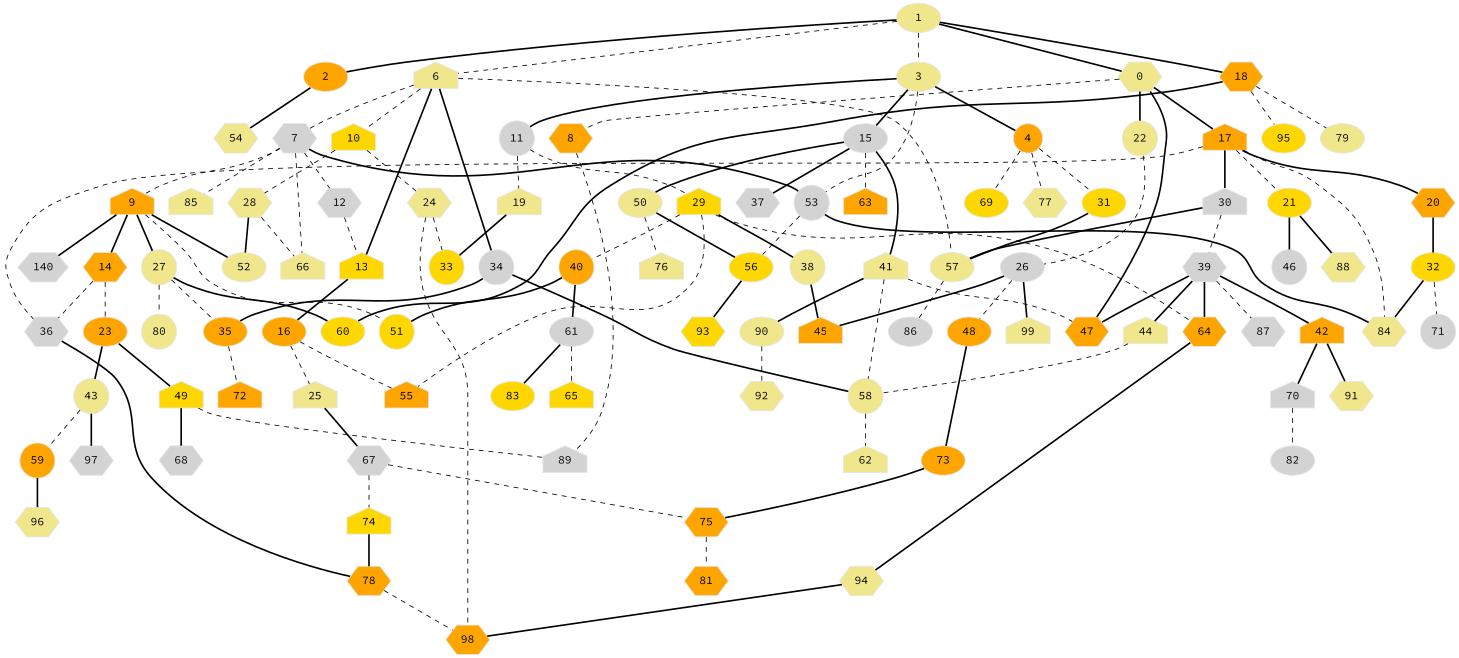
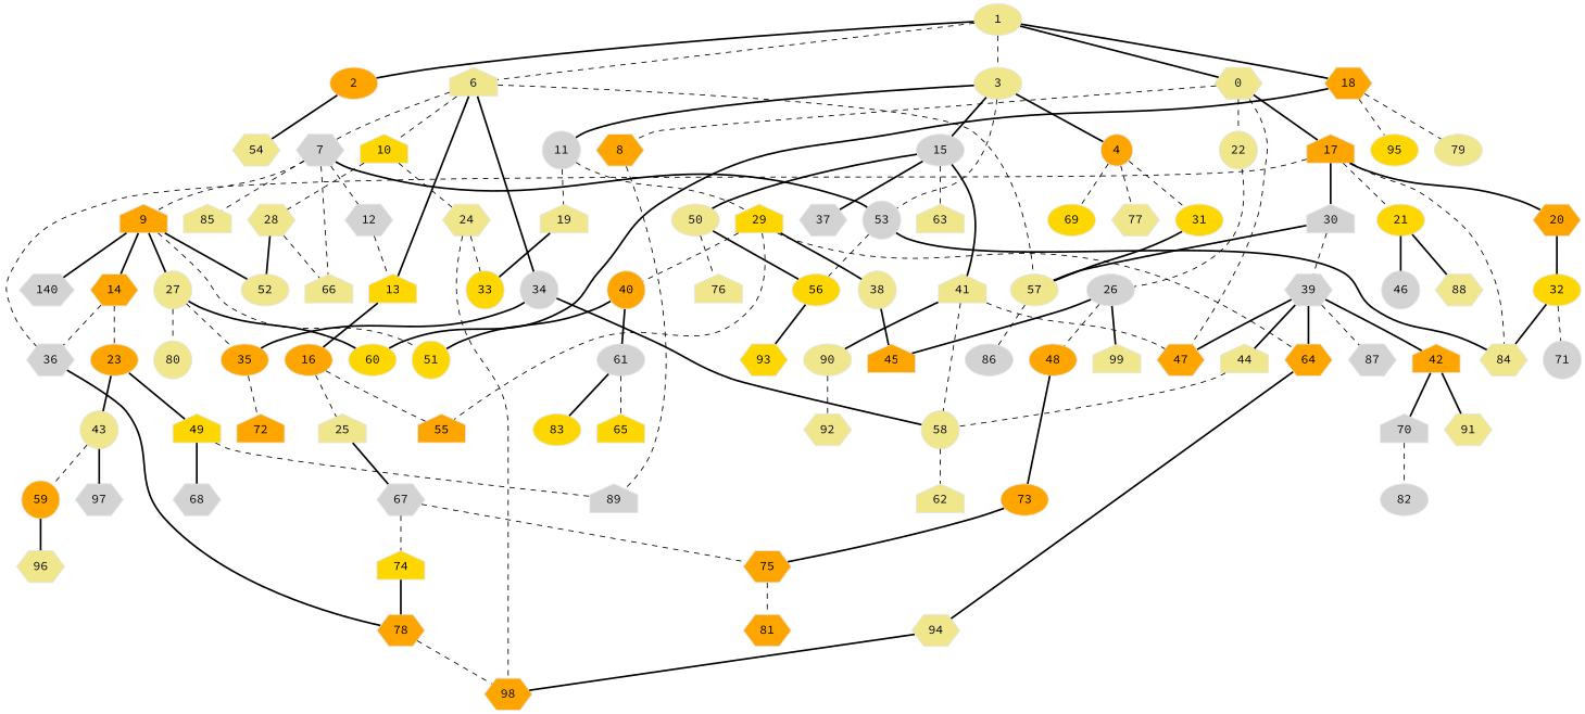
  graph {
    fontname="Source Code Pro"
    node [color=gray90 fillcolor=khaki fontname="Source Code Pro" shape=hexagon style=filled]
    edge [fontname="Source Code Pro" style=bold]
    1 [shape=ellipse]
    2 [fillcolor=orange shape=ellipse]
    3 [shape=ellipse]
    n4 [label=0]
    6 [shape=house]
    18 [fillcolor=orange]
    54
    4 [fillcolor=orange shape=circle]
    11 [fillcolor=lightgrey shape=circle]
    15 [fillcolor=lightgrey shape=ellipse]
    53 [fillcolor=lightgrey shape=circle]
    8 [fillcolor=orange]
    17 [fillcolor=orange shape=house]
    22 [shape=circle]
    47 [fillcolor=orange]
    7 [fillcolor=lightgrey]
    10 [fillcolor=gold shape=house]
    13 [fillcolor=gold shape=house]
    34 [fillcolor=lightgrey shape=circle]
    57 [shape=ellipse]
    60 [fillcolor=gold shape=ellipse]
    79 [shape=ellipse]
    95 [fillcolor=gold shape=ellipse]
    31 [fillcolor=gold shape=ellipse]
    69 [fillcolor=gold shape=ellipse]
    77
    19 [shape=house]
    29 [fillcolor=gold shape=house]
    37 [fillcolor=lightgrey]
    41 [shape=house]
    50 [shape=ellipse]
-   63 [fillcolor=orange shape=house]
+   63 [shape=house]
    84
    56 [fillcolor=gold shape=ellipse]
    89 [fillcolor=lightgrey shape=house]
    36 [fillcolor=lightgrey]
    20 [fillcolor=orange]
    21 [fillcolor=gold shape=ellipse]
    30 [fillcolor=lightgrey shape=house]
    26 [fillcolor=lightgrey shape=ellipse]
    9 [fillcolor=orange shape=house]
    12 [fillcolor=lightgrey]
    66 [shape=house]
    85 [shape=house]
    24
    28
    16 [fillcolor=orange shape=ellipse]
    35 [fillcolor=orange shape=ellipse]
    58 [shape=circle]
    86 [fillcolor=lightgrey shape=ellipse]
    14 [fillcolor=orange]
    27 [shape=circle]
    51 [fillcolor=gold shape=circle]
    52 [shape=ellipse]
    n55 [fillcolor=lightgrey label=140]
    23 [fillcolor=orange shape=ellipse]
    80 [shape=circle]
    33 [fillcolor=gold shape=circle]
    98 [fillcolor=orange]
    55 [fillcolor=orange shape=house]
    38 [shape=circle]
    40 [fillcolor=orange shape=circle]
    64 [fillcolor=orange]
    25 [shape=house]
    43 [shape=circle]
    49 [fillcolor=gold shape=house]
    78 [fillcolor=orange]
    90 [shape=ellipse]
    76 [shape=house]
    67 [fillcolor=lightgrey]
    32 [fillcolor=gold shape=ellipse]
    46 [fillcolor=lightgrey shape=circle]
    88
    39 [fillcolor=lightgrey]
    71 [fillcolor=lightgrey shape=circle]
    45 [fillcolor=orange shape=house]
    48 [fillcolor=orange shape=ellipse]
    99 [shape=house]
    59 [fillcolor=orange shape=circle]
    97 [fillcolor=lightgrey]
    68 [fillcolor=lightgrey]
    74 [fillcolor=gold shape=house]
    75 [fillcolor=orange]
    73 [fillcolor=orange shape=ellipse]
    72 [fillcolor=orange shape=house]
    61 [fillcolor=lightgrey shape=ellipse]
    94
    42 [fillcolor=orange shape=house]
    44 [shape=house]
    87 [fillcolor=lightgrey]
    62 [shape=house]
    70 [fillcolor=lightgrey shape=house]
    91
    65 [fillcolor=gold shape=house]
    83 [fillcolor=gold shape=ellipse]
    92
    82 [fillcolor=lightgrey shape=ellipse]
    96
    93 [fillcolor=gold]
    81 [fillcolor=orange]
    1 -- 2
    1 -- 3 [style=dashed]
    1 -- n4
    1 -- 6 [style=dashed]
    1 -- 18
    2 -- 54
    3 -- 4
    3 -- 11
    3 -- 15
    3 -- 53 [style=dashed]
    n4 -- 8 [style=dashed]
    n4 -- 17
-   n4 -- 22
-   n4 -- 47
+   n4 -- 22 [style=dashed]
+   n4 -- 47 [style=dashed]
    6 -- 7 [style=dashed]
    6 -- 10 [style=dashed]
    6 -- 13
    6 -- 34
    6 -- 57 [style=dashed]
    18 -- 60
    18 -- 79 [style=dashed]
    18 -- 95 [style=dashed]
    4 -- 31 [style=dashed]
    4 -- 69 [style=dashed]
    4 -- 77 [style=dashed]
    11 -- 19 [style=dashed]
    11 -- 29 [style=dashed]
    15 -- 37
    15 -- 41
    15 -- 50
    15 -- 63 [style=dashed]
    53 -- 84
    53 -- 56 [style=dashed]
    8 -- 89 [style=dashed]
    17 -- 84 [style=dashed]
    17 -- 36 [style=dashed]
    17 -- 20
    17 -- 21 [style=dashed]
    17 -- 30
    22 -- 26 [style=dashed]
    7 -- 53
    7 -- 9 [style=dashed]
    7 -- 12 [style=dashed]
    7 -- 66 [style=dashed]
    7 -- 85 [style=dashed]
    10 -- 24 [style=dashed]
    10 -- 28 [style=dashed]
    13 -- 16
    34 -- 35
    34 -- 58
    57 -- 86 [style=dashed]
    31 -- 57
    19 -- 33
    29 -- 55 [style=dashed]
    29 -- 38
    29 -- 40 [style=dashed]
    29 -- 64 [style=dashed]
    41 -- 47 [style=dashed]
    41 -- 58 [style=dashed]
    41 -- 90
    50 -- 56
    50 -- 76 [style=dashed]
    56 -- 93
    36 -- 78
    20 -- 32
    21 -- 46
    21 -- 88
    30 -- 57
    30 -- 39 [style=dashed]
    26 -- 45
    26 -- 48 [style=dashed]
    26 -- 99
    9 -- 14
    9 -- 27
    9 -- 51 [style=dashed]
    9 -- 52
    9 -- n55
    12 -- 13 [style=dashed]
    24 -- 33 [style=dashed]
    24 -- 98 [style=dashed]
    28 -- 66 [style=dashed]
    28 -- 52
    16 -- 55 [style=dashed]
    16 -- 25 [style=dashed]
    35 -- 72 [style=dashed]
    58 -- 62 [style=dashed]
    14 -- 36 [style=dashed]
    14 -- 23 [style=dashed]
    27 -- 60
    27 -- 35 [style=dashed]
    27 -- 80 [style=dashed]
    23 -- 43
    23 -- 49
    38 -- 45
    40 -- 51
    40 -- 61
    64 -- 94
    25 -- 67
    43 -- 59 [style=dashed]
    43 -- 97
    49 -- 89 [style=dashed]
    49 -- 68
    78 -- 98 [style=dashed]
    90 -- 92 [style=dashed]
    67 -- 74 [style=dashed]
    67 -- 75 [style=dashed]
    32 -- 84
    32 -- 71 [style=dashed]
    39 -- 47
    39 -- 64
    39 -- 42
    39 -- 44
    39 -- 87 [style=dashed]
    48 -- 73
    59 -- 96
    74 -- 78
    75 -- 81 [style=dashed]
    73 -- 75
    61 -- 65 [style=dashed]
    61 -- 83
    94 -- 98
    42 -- 70
    42 -- 91
    44 -- 58 [style=dashed]
    70 -- 82 [style=dashed]
  }
